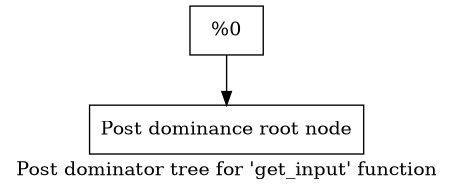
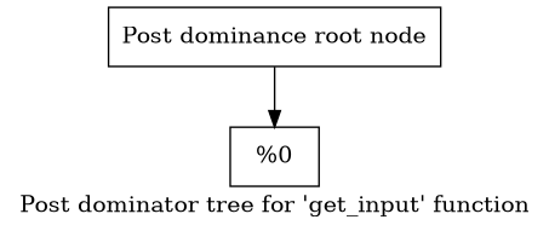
  digraph {
    label="Post dominator tree for 'get_input' function"
    node [shape=record]
    n1 [label="{Post dominance root node}"]
    n2 [label="{%0}"]
-   n2 -> n1
+   n1 -> n2
  }
